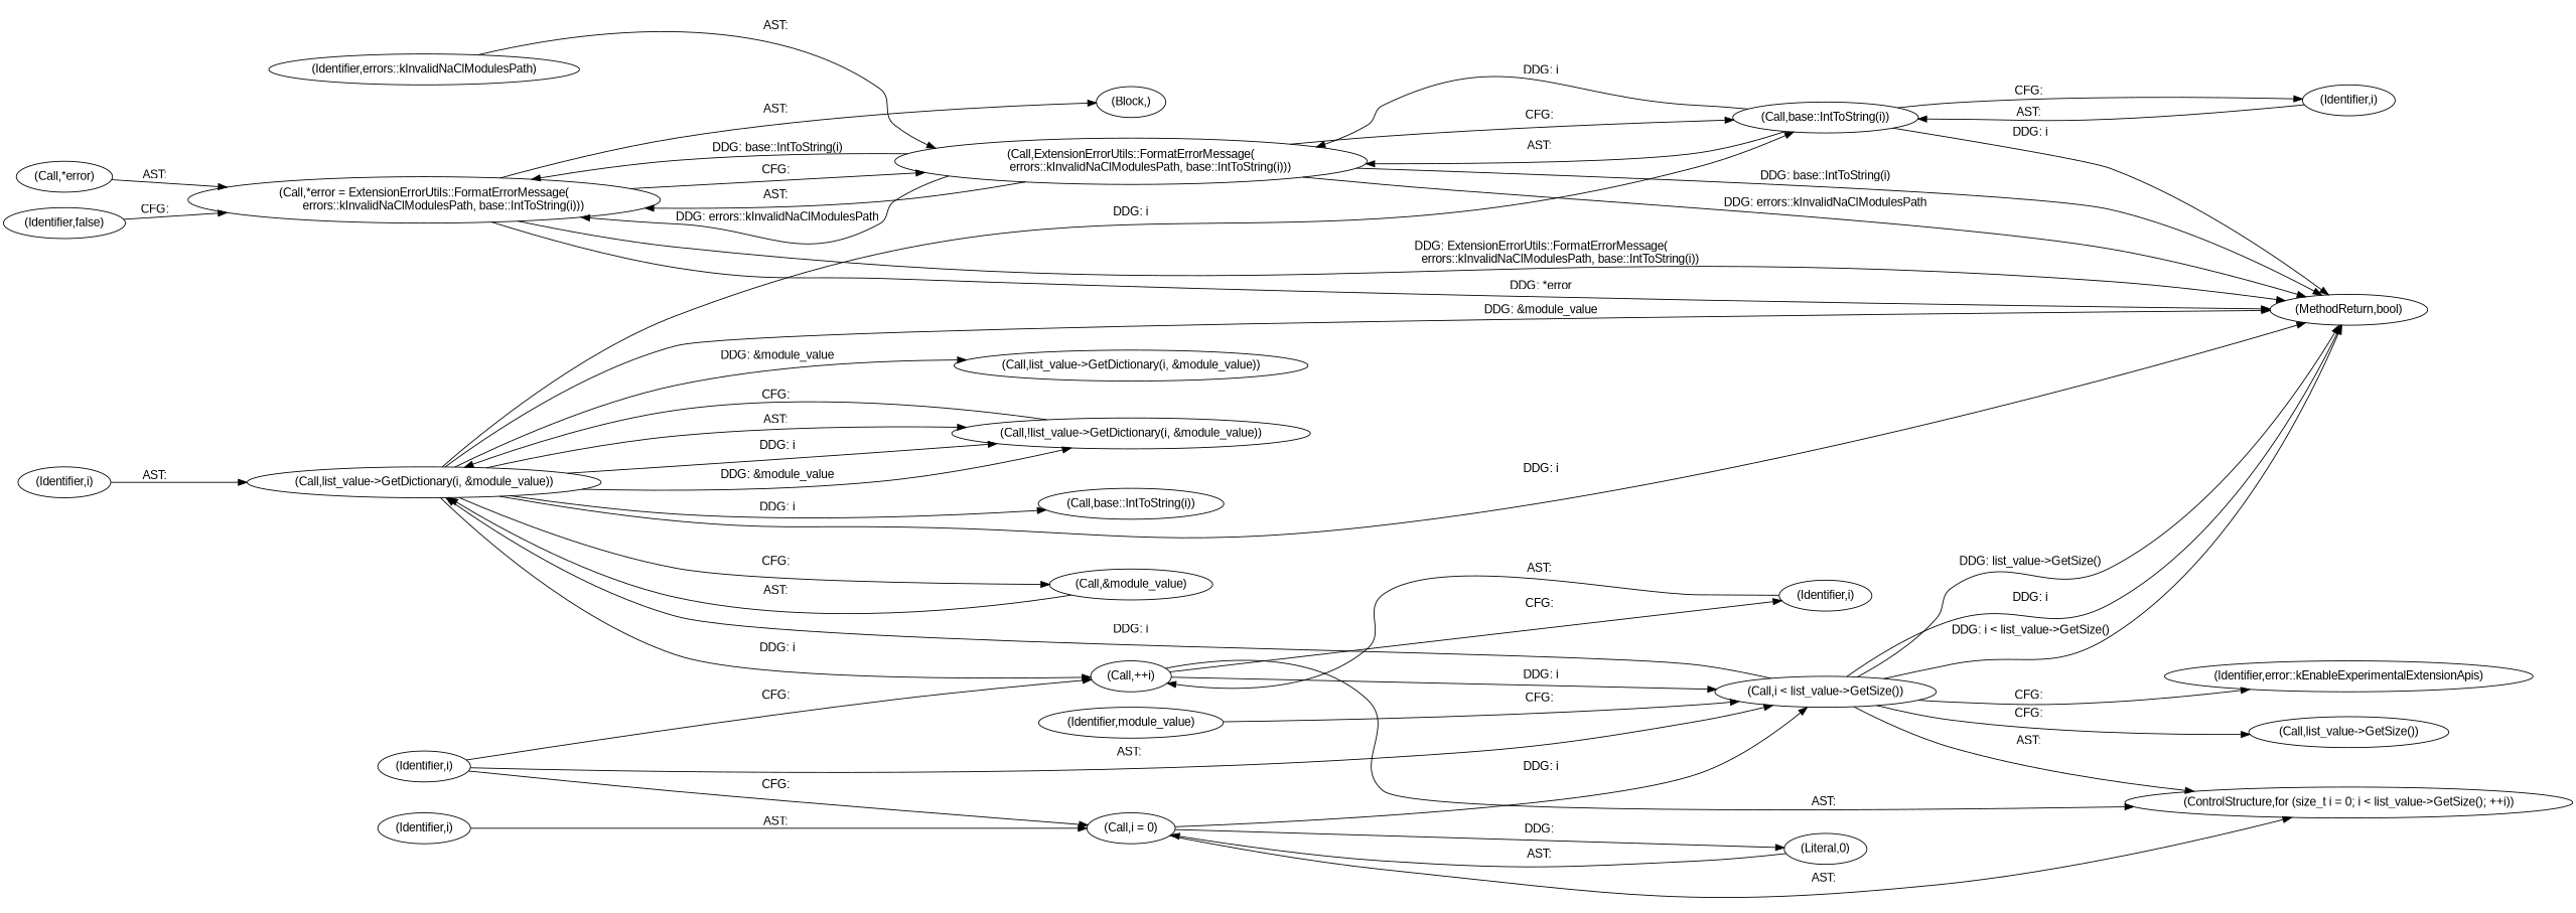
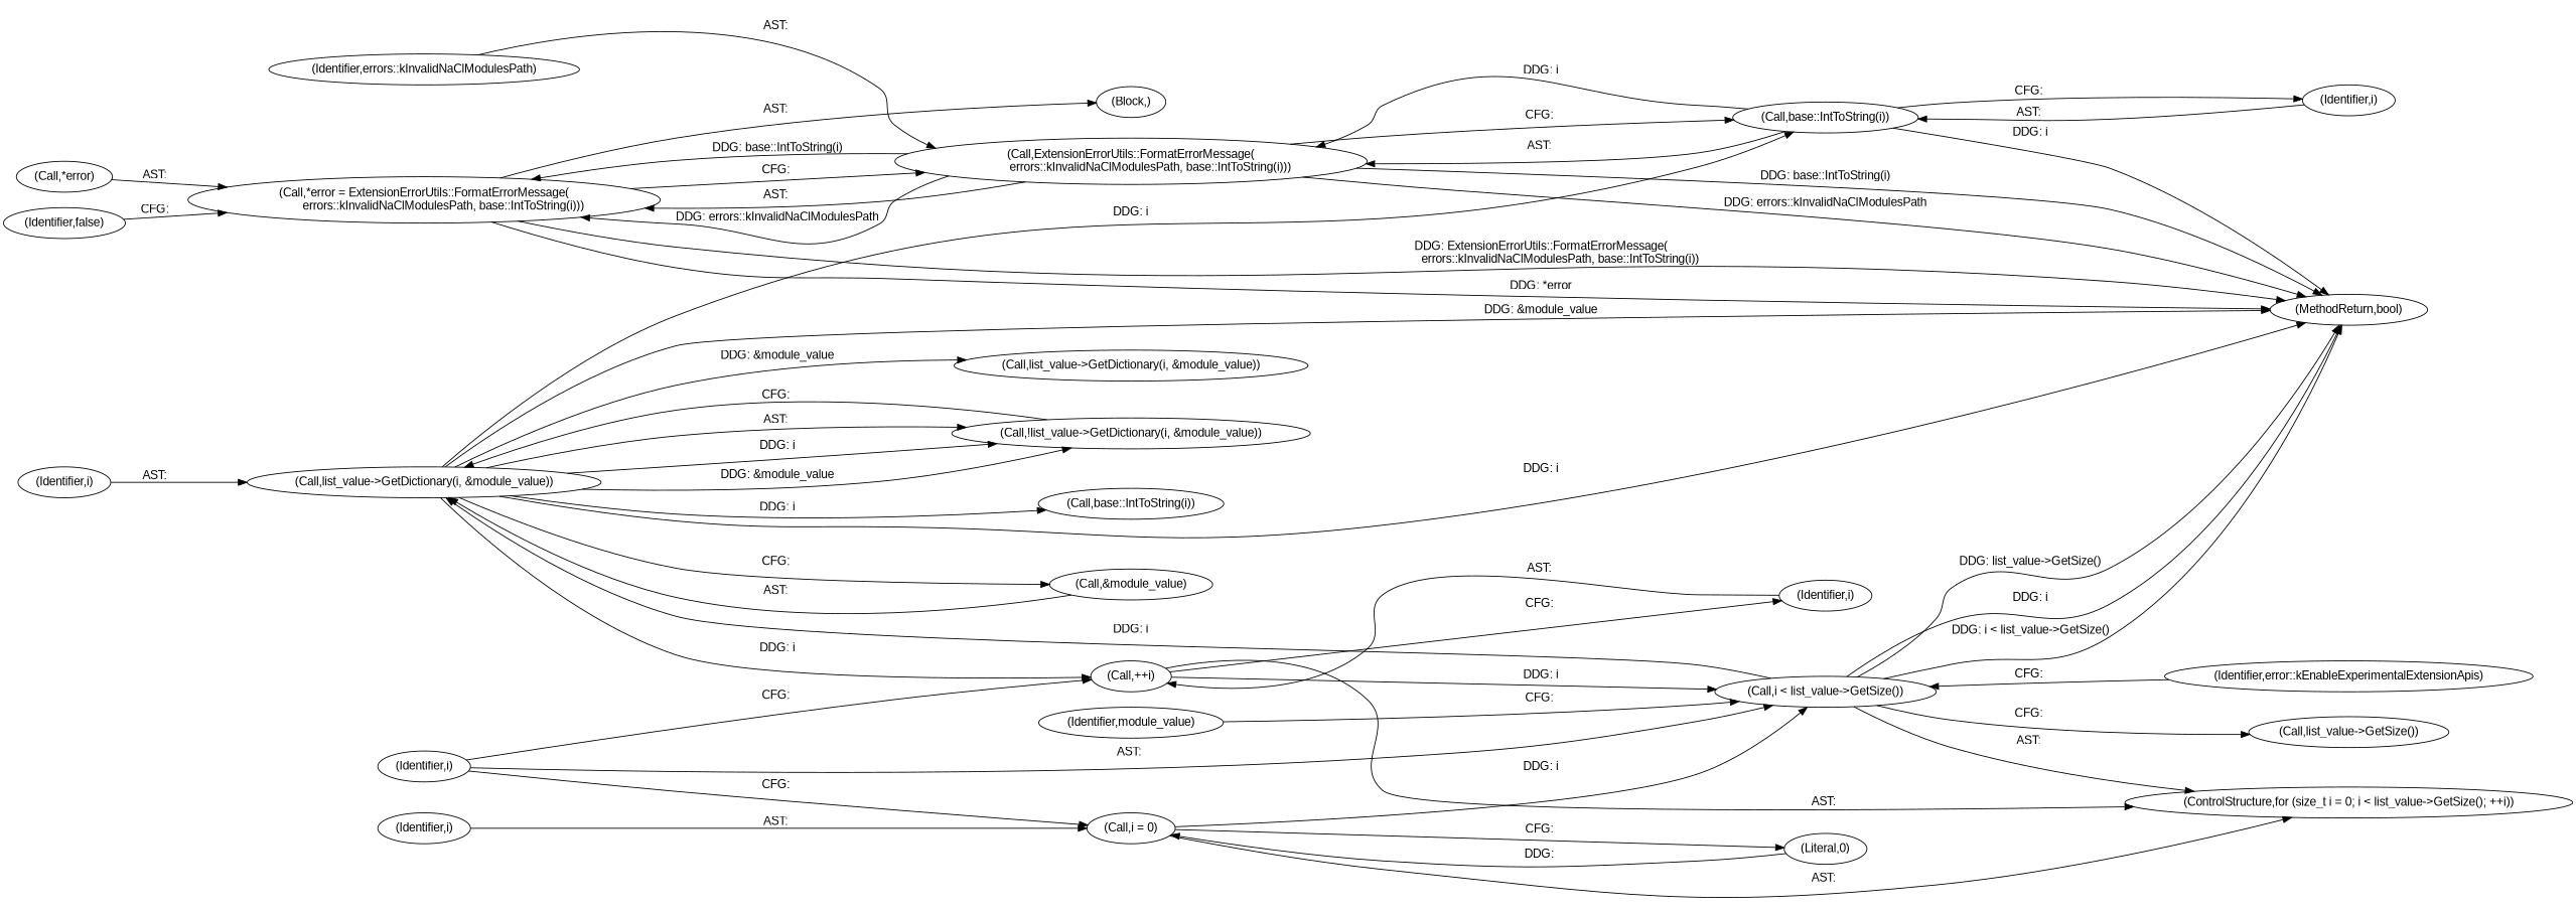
  digraph {
    fontname="Liberation Sans"
    rankdir=LR
    node [fontname="Liberation Sans"]
    edge [fontname="Liberation Sans"]
    n1 [label="(Call,*error = ExtensionErrorUtils::FormatErrorMessage(\n            errors::kInvalidNaClModulesPath, base::IntToString(i)))"]
    n2 [label="(Call,ExtensionErrorUtils::FormatErrorMessage(\n            errors::kInvalidNaClModulesPath, base::IntToString(i)))"]
    n3 [label="(Block,)"]
    n4 [label="(MethodReturn,bool)"]
    n5 [label="(Call,base::IntToString(i))"]
    n6 [label="(Identifier,i)"]
    n7 [label="(Call,list_value->GetDictionary(i, &module_value))"]
    n8 [label="(Call,++i)"]
    n9 [label="(Call,base::IntToString(i))"]
    n10 [label="(Call,&module_value)"]
    n11 [label="(Call,!list_value->GetDictionary(i, &module_value))"]
    n12 [label="(Call,list_value->GetDictionary(i, &module_value))"]
    n13 [label="(Call,i < list_value->GetSize())"]
    n14 [label="(ControlStructure,for (size_t i = 0; i < list_value->GetSize(); ++i))"]
    n15 [label="(Identifier,i)"]
    n16 [label="(Call,list_value->GetSize())"]
    n17 [label="(Call,i = 0)"]
    n18 [label="(Literal,0)"]
    n19 [label="(Identifier,false)"]
    n20 [label="(Identifier,i)"]
    n21 [label="(Identifier,errors::kInvalidNaClModulesPath)"]
    n22 [label="(Call,*error)"]
    n23 [label="(Identifier,i)"]
    n24 [label="(Identifier,error::kEnableExperimentalExtensionApis)"]
    n25 [label="(Identifier,module_value)"]
    n26 [label="(Identifier,i)"]
    n1 -> n2 [label="CFG: "]
    n1 -> n3 [label="AST: "]
    n1 -> n4 [label="DDG: ExtensionErrorUtils::FormatErrorMessage(\n            errors::kInvalidNaClModulesPath, base::IntToString(i))"]
    n1 -> n4 [label="DDG: *error"]
    n2 -> n1 [label="AST: "]
    n2 -> n1 [label="DDG: errors::kInvalidNaClModulesPath"]
    n2 -> n1 [label="DDG: base::IntToString(i)"]
    n2 -> n4 [label="DDG: base::IntToString(i)"]
    n2 -> n4 [label="DDG: errors::kInvalidNaClModulesPath"]
    n2 -> n5 [label="CFG: "]
    n5 -> n2 [label="AST: "]
    n5 -> n2 [label="DDG: i"]
    n5 -> n4 [label="DDG: i"]
    n5 -> n6 [label="CFG: "]
    n6 -> n5 [label="AST: "]
    n7 -> n4 [label="DDG: &module_value"]
    n7 -> n4 [label="DDG: i"]
    n7 -> n5 [label="DDG: i"]
    n7 -> n8 [label="DDG: i"]
    n7 -> n9 [label="DDG: i"]
    n7 -> n10 [label="CFG: "]
    n7 -> n11 [label="AST: "]
    n7 -> n11 [label="DDG: i"]
    n7 -> n11 [label="DDG: &module_value"]
    n7 -> n12 [label="DDG: &module_value"]
    n8 -> n13 [label="DDG: i"]
    n8 -> n14 [label="AST: "]
    n8 -> n15 [label="CFG: "]
    n10 -> n7 [label="AST: "]
    n11 -> n7 [label="CFG: "]
    n13 -> n4 [label="DDG: list_value->GetSize()"]
    n13 -> n4 [label="DDG: i"]
    n13 -> n4 [label="DDG: i < list_value->GetSize()"]
    n13 -> n7 [label="DDG: i"]
    n13 -> n14 [label="AST: "]
    n13 -> n16 [label="CFG: "]
    n15 -> n8 [label="AST: "]
    n17 -> n13 [label="DDG: i"]
    n17 -> n14 [label="AST: "]
-   n17 -> n18 [label="DDG: "]
-   n18 -> n17 [label="AST: "]
+   n17 -> n18 [label="CFG: "]
+   n18 -> n17 [label="DDG: "]
    n19 -> n1 [label="CFG: "]
    n20 -> n7 [label="AST: "]
    n21 -> n2 [label="AST: "]
    n22 -> n1 [label="AST: "]
    n23 -> n8 [label="CFG: "]
    n23 -> n13 [label="AST: "]
    n23 -> n17 [label="CFG: "]
-   n13 -> n24 [label="CFG: "]
+   n24 -> n13 [label="CFG: "]
    n25 -> n13 [label="CFG: "]
    n26 -> n17 [label="AST: "]
  }
